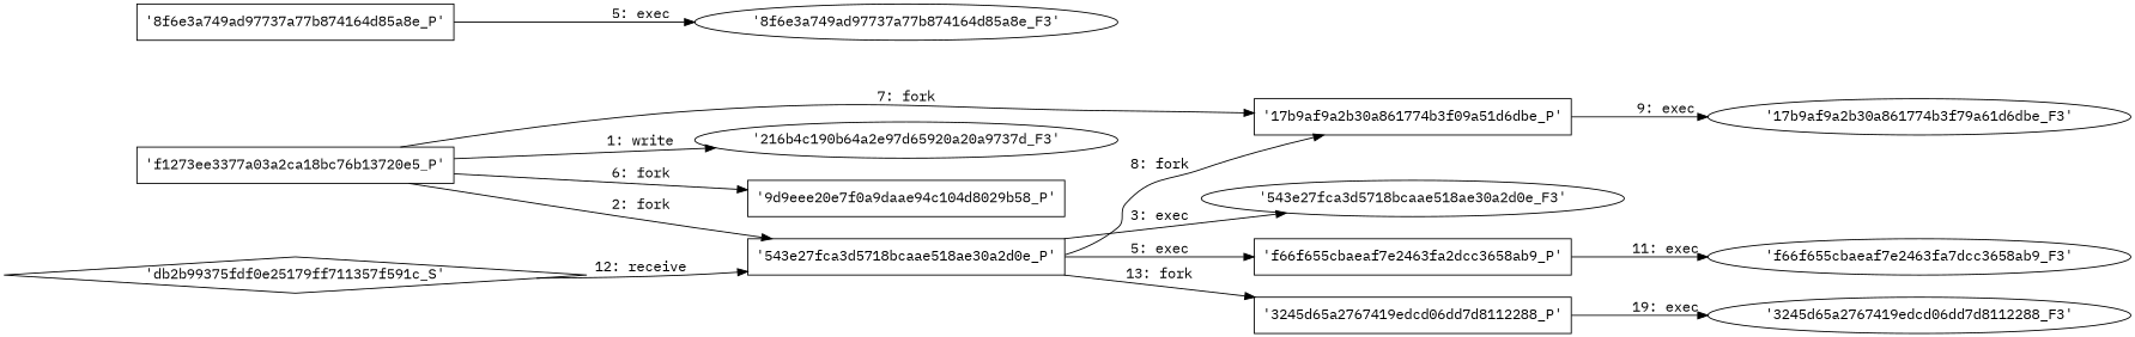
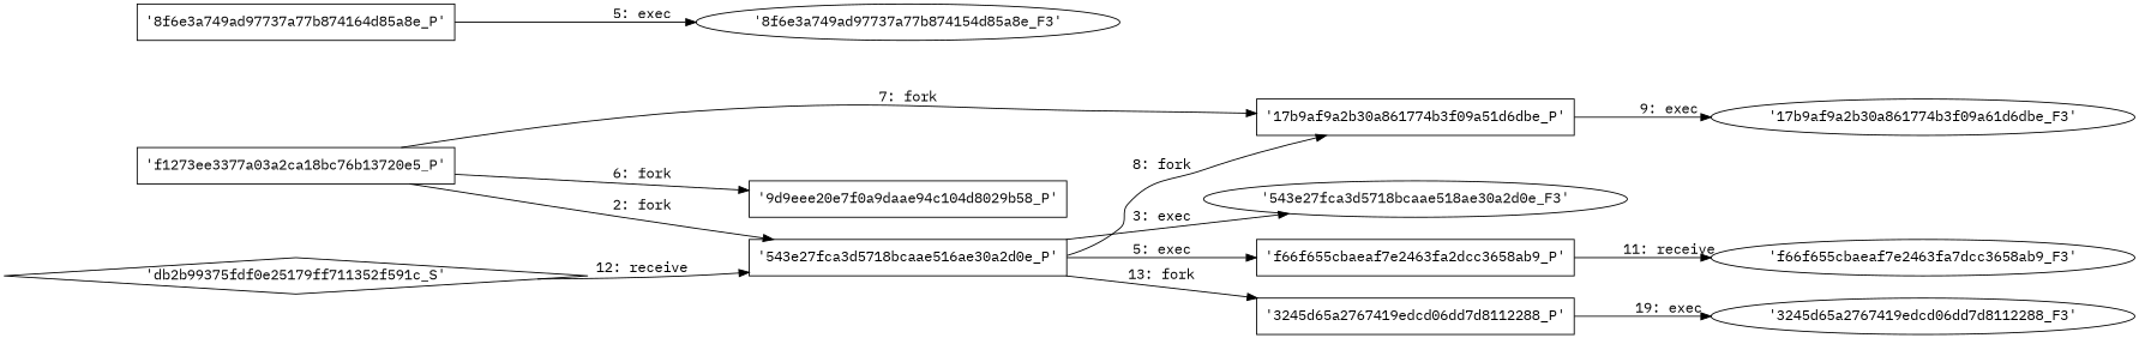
  digraph {
    engine=neato
    fixedsize=false
    fontname="IBM Plex Mono"
    fontsize=10
    nodesep=0.3
    rankdir=LR
    ranksep=0
    splines=true
    node [fontname="IBM Plex Mono" node_type=Process shape=box]
    edge [fontname="IBM Plex Mono"]
-   "'216b4c190b64a2e97d65920a20a9737d_F3'" [node_type=file shape=ellipse]
    "'f1273ee3377a03a2ca18bc76b13720e5_P'"
-   "'543e27fca3d5718bcaae518ae30a2d0e_P'"
+   "'543e27fca3d5718bcaae518ae30a2d0e_P'" [label="'543e27fca3d5718bcaae516ae30a2d0e_P'"]
    "'9d9eee20e7f0a9daae94c104d8029b58_P'"
    n5 [label="'17b9af9a2b30a861774b3f09a51d6dbe_P'"]
    "'543e27fca3d5718bcaae518ae30a2d0e_F3'" [node_type=File shape=ellipse]
    "'f66f655cbaeaf7e2463fa2dcc3658ab9_P'"
    "'3245d65a2767419edcd06dd7d8112288_P'"
-   "'8f6e3a749ad97737a77b874164d85a8e_F3'" [node_type=File shape=ellipse]
+   "'8f6e3a749ad97737a77b874164d85a8e_F3'" [node_type=File shape=ellipse label="'8f6e3a749ad97737a77b874154d85a8e_F3'"]
    "'8f6e3a749ad97737a77b874164d85a8e_P'"
-   "'17b9af9a2b30a861774b3f09a61d6dbe_F3'" [node_type=File shape=ellipse label="'17b9af9a2b30a861774b3f79a61d6dbe_F3'"]
+   "'17b9af9a2b30a861774b3f09a61d6dbe_F3'" [node_type=File shape=ellipse]
    n12 [label="'f66f655cbaeaf7e2463fa7dcc3658ab9_F3'" node_type=File shape=ellipse]
    "'3245d65a2767419edcd06dd7d8112288_F3'" [node_type=File shape=ellipse]
-   "'db2b99375fdf0e25179ff711352f591c_S'" [node_type=Socket shape=diamond label="'db2b99375fdf0e25179ff711357f591c_S'"]
-   "'f1273ee3377a03a2ca18bc76b13720e5_P'" -> "'216b4c190b64a2e97d65920a20a9737d_F3'" [label="1: write"]
+   "'db2b99375fdf0e25179ff711352f591c_S'" [node_type=Socket shape=diamond]
    "'f1273ee3377a03a2ca18bc76b13720e5_P'" -> "'543e27fca3d5718bcaae518ae30a2d0e_P'" [label="2: fork"]
    "'f1273ee3377a03a2ca18bc76b13720e5_P'" -> "'9d9eee20e7f0a9daae94c104d8029b58_P'" [label="6: fork"]
    "'f1273ee3377a03a2ca18bc76b13720e5_P'" -> n5 [label="7: fork"]
    "'543e27fca3d5718bcaae518ae30a2d0e_P'" -> n5 [label="8: fork"]
    "'543e27fca3d5718bcaae518ae30a2d0e_P'" -> "'543e27fca3d5718bcaae518ae30a2d0e_F3'" [label="3: exec"]
    "'543e27fca3d5718bcaae518ae30a2d0e_P'" -> "'f66f655cbaeaf7e2463fa2dcc3658ab9_P'" [label="5: exec"]
    "'543e27fca3d5718bcaae518ae30a2d0e_P'" -> "'3245d65a2767419edcd06dd7d8112288_P'" [label="13: fork"]
    n5 -> "'17b9af9a2b30a861774b3f09a61d6dbe_F3'" [label="9: exec"]
-   "'f66f655cbaeaf7e2463fa2dcc3658ab9_P'" -> n12 [label="11: exec"]
+   "'f66f655cbaeaf7e2463fa2dcc3658ab9_P'" -> n12 [label="11: receive"]
    "'3245d65a2767419edcd06dd7d8112288_P'" -> "'3245d65a2767419edcd06dd7d8112288_F3'" [label="19: exec"]
    "'8f6e3a749ad97737a77b874164d85a8e_P'" -> "'8f6e3a749ad97737a77b874164d85a8e_F3'" [label="5: exec"]
    "'db2b99375fdf0e25179ff711352f591c_S'" -> "'543e27fca3d5718bcaae518ae30a2d0e_P'" [label="12: receive"]
  }
